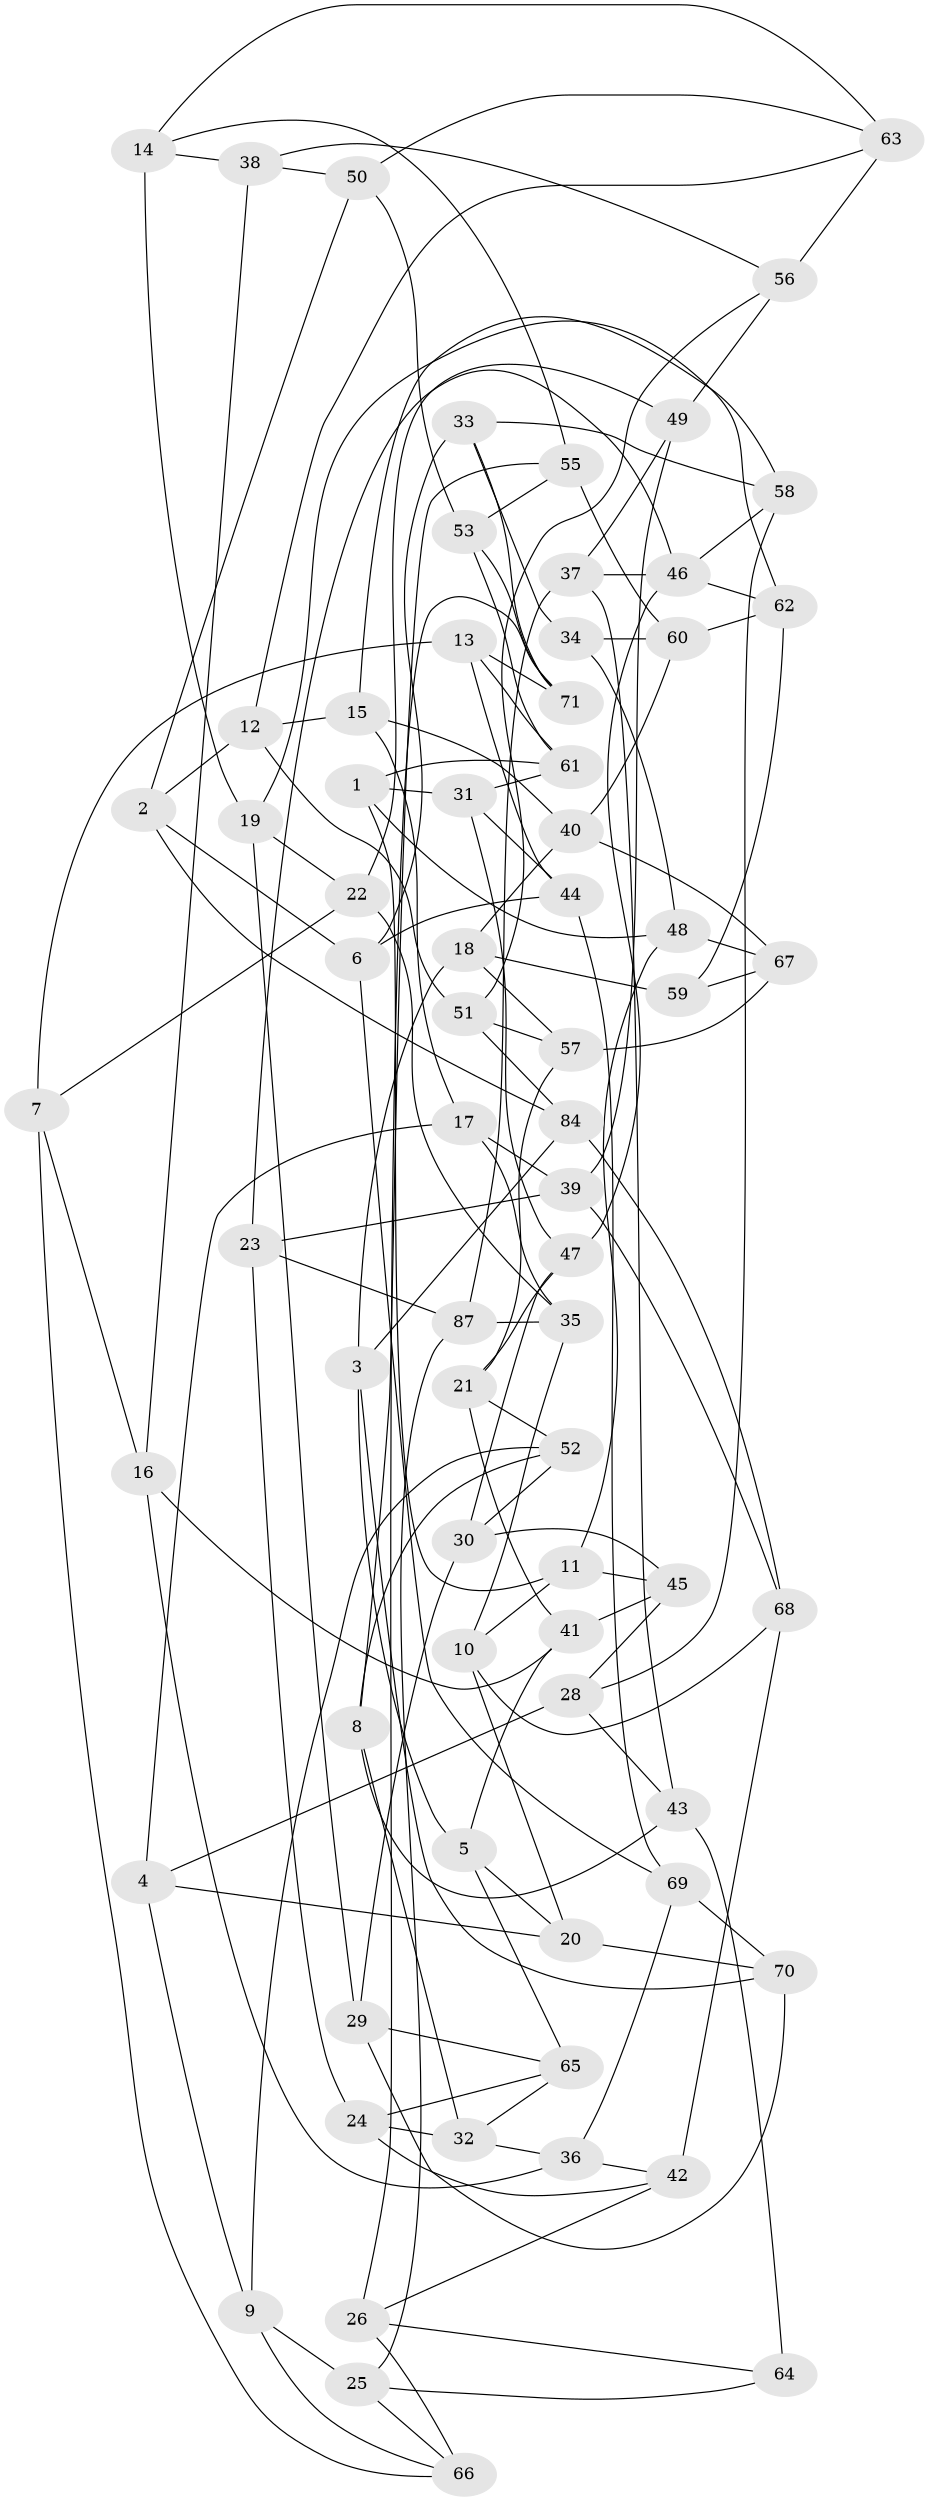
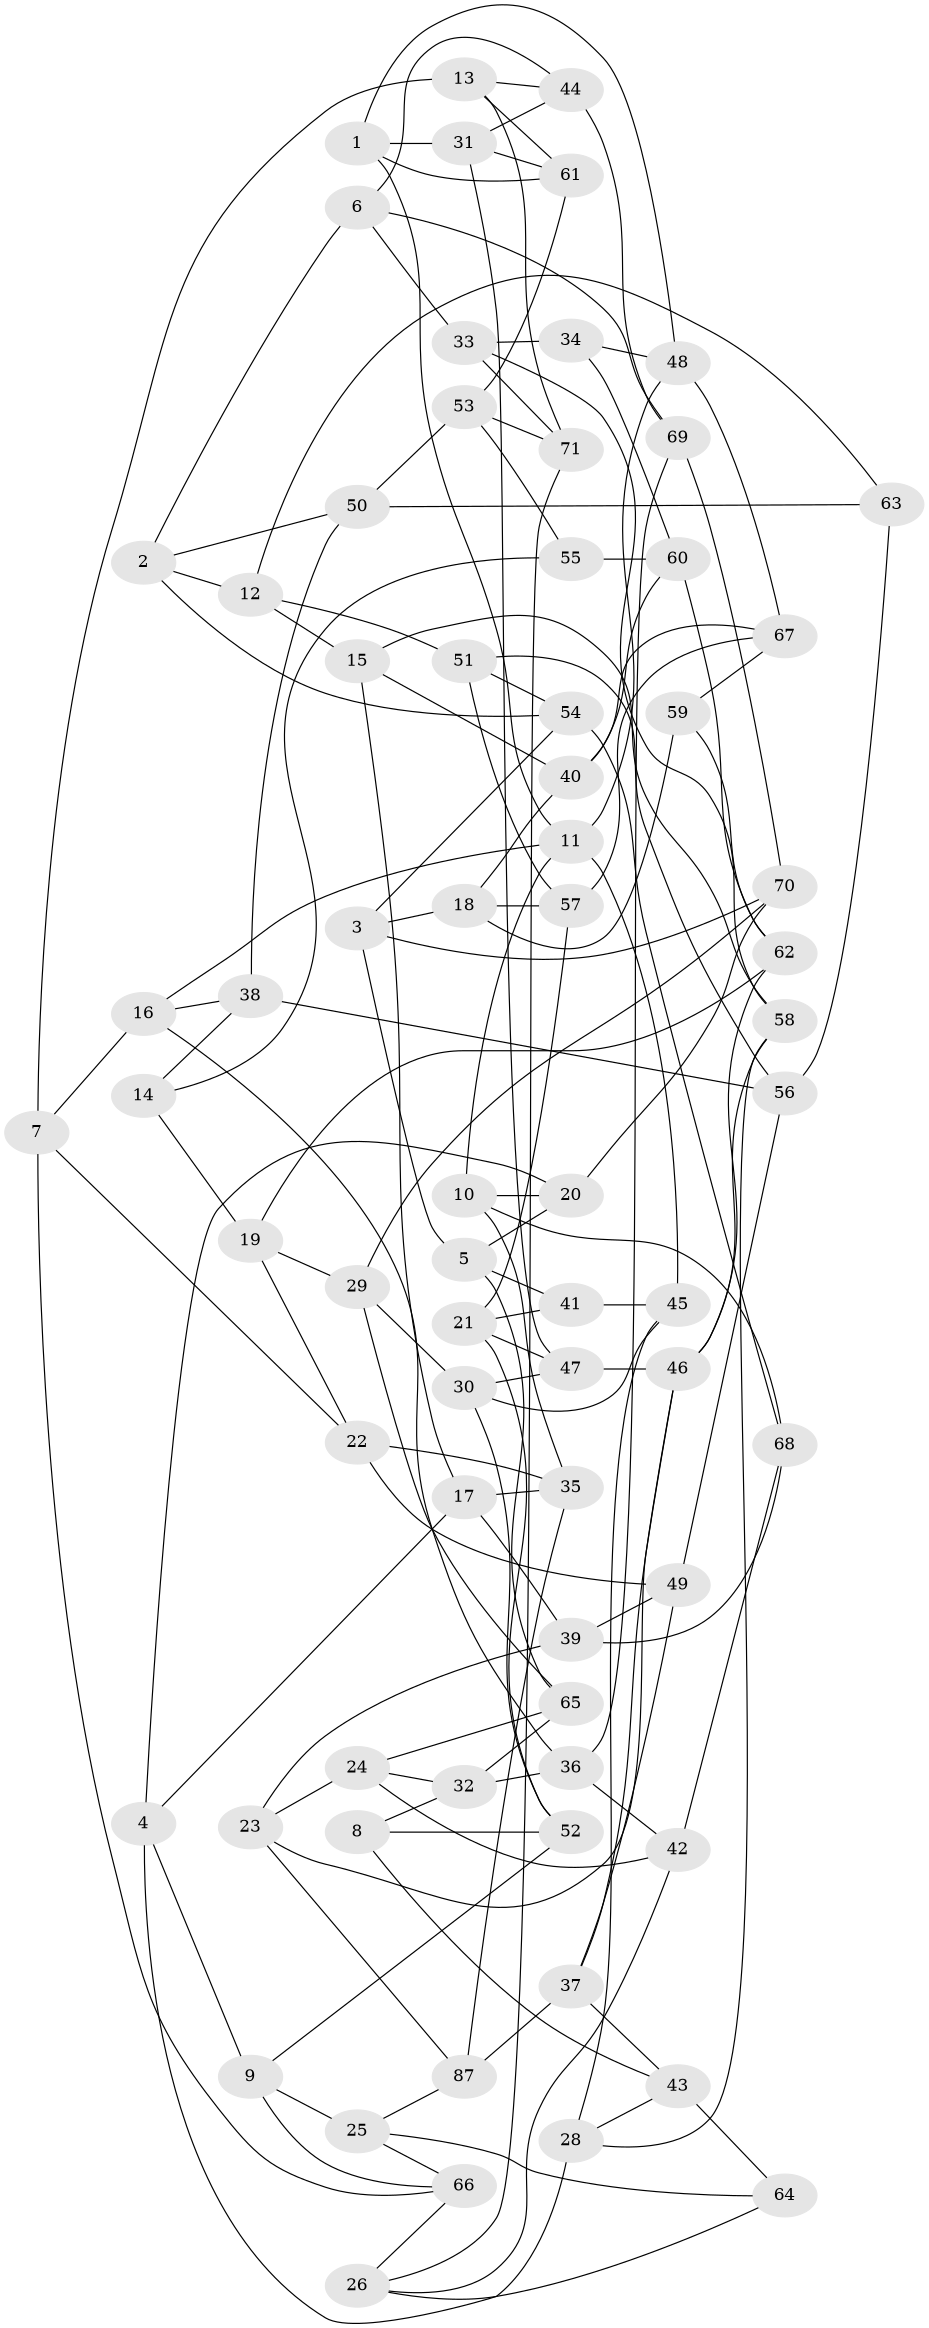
  graph {
    rankdir=LR
    node [color=gray90 style=filled]
    1
    11
    31
    48
    61
    45
    44
    47
    67
    2
    6
    12
    50
-   54 [label=84]
+   54
    33
    69
    15
    51
    63
    53
    68
    3
    5
    18
    70
    20
    41
    65
    40
    57
    59
    4
    9
    17
    28
    66
    52
    25
    35
    39
    43
    58
    71
    34
    7
    13
    16
    22
    38
    36
    49
    8
    32
    55
    64
    60
    n57 [label=87]
    10
    56
    14
    19
    29
    62
    42
    30
    21
    46
    23
    24
    37
    26
    1 -- 11
    1 -- 31
    1 -- 48
    1 -- 61
    11 -- 48
    11 -- 45
    31 -- 61
    31 -- 44
    31 -- 47
    48 -- 67
    44 -- 69
    47 -- 46
    2 -- 6
    2 -- 12
    2 -- 50
    2 -- 54
    6 -- 44
    6 -- 33
    6 -- 69
    12 -- 15
    12 -- 51
    12 -- 63
    50 -- 63
    50 -- 53
    54 -- 68
    33 -- 58
    33 -- 71
    33 -- 34
    69 -- 70
    15 -- 40
    15 -- 17
    15 -- 58
    51 -- 54
    51 -- 57
    51 -- 56
    53 -- 61
    53 -- 71
    53 -- 55
    3 -- 54
    3 -- 5
    3 -- 18
    3 -- 70
    5 -- 20
    5 -- 41
    5 -- 65
    18 -- 40
    18 -- 57
    18 -- 59
    20 -- 70
    41 -- 45
    40 -- 67
    40 -- 60
    57 -- 67
    59 -- 67
    59 -- 62
    4 -- 20
    4 -- 9
    4 -- 17
    4 -- 28
    9 -- 66
    9 -- 52
    9 -- 25
    17 -- 35
    17 -- 39
    28 -- 45
    28 -- 43
    28 -- 58
    25 -- 66
    25 -- 64
    25 -- n57
    39 -- 68
    39 -- 49
    43 -- 64
    34 -- 48
    34 -- 60
    7 -- 66
    7 -- 13
    7 -- 16
    7 -- 22
    13 -- 61
    13 -- 44
    13 -- 71
-   16 -- 41
+   16 -- 11
    16 -- 38
    16 -- 36
    22 -- 35
    22 -- 49
    38 -- 50
    38 -- 56
    36 -- 69
    36 -- 42
    49 -- 56
    8 -- 52
    8 -- 43
    8 -- 32
-   8 -- 55
    32 -- 65
    32 -- 36
    55 -- 60
    60 -- 62
    n57 -- 35
    n57 -- 37
    10 -- 11
    10 -- 68
    10 -- 20
    10 -- 35
    56 -- 63
-   14 -- 63
    14 -- 38
    14 -- 55
    14 -- 19
    19 -- 22
    19 -- 29
    19 -- 62
    29 -- 70
    29 -- 65
    29 -- 30
    42 -- 68
    30 -- 45
    30 -- 47
    30 -- 52
    21 -- 47
    21 -- 41
    21 -- 57
    21 -- 52
    46 -- 58
    46 -- 62
    23 -- 39
    23 -- n57
    23 -- 46
    23 -- 24
    24 -- 65
    24 -- 32
    24 -- 42
    37 -- 43
    37 -- 49
    37 -- 46
    26 -- 66
    26 -- 71
    26 -- 64
    26 -- 42
  }
